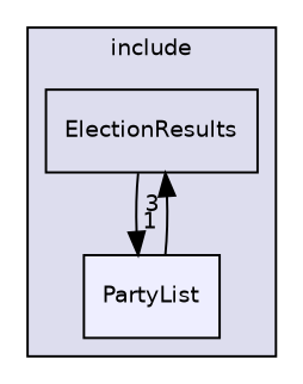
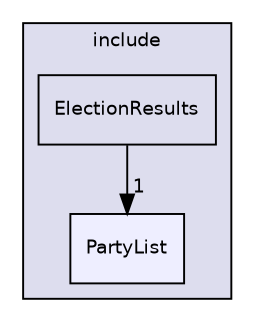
  digraph {
    compound=true
    node [fontname=Helvetica fontsize=10 shape=box]
    edge [labeldistance=1.5 labelfontname=Helvetica labelfontsize=10]
    n1 [label=ElectionResults]
    n2 [fillcolor="#eeeeff" label=PartyList pencolor=black style=filled]
    subgraph cluster_1 {
      bgcolor="#ddddee"
      fontname=Helvetica
      fontsize=10
      label=include
      pencolor=black
      n1
      n2
    }
    n1 -> n2 [headlabel=1]
-   n2 -> n1 [headlabel=3]
  }
